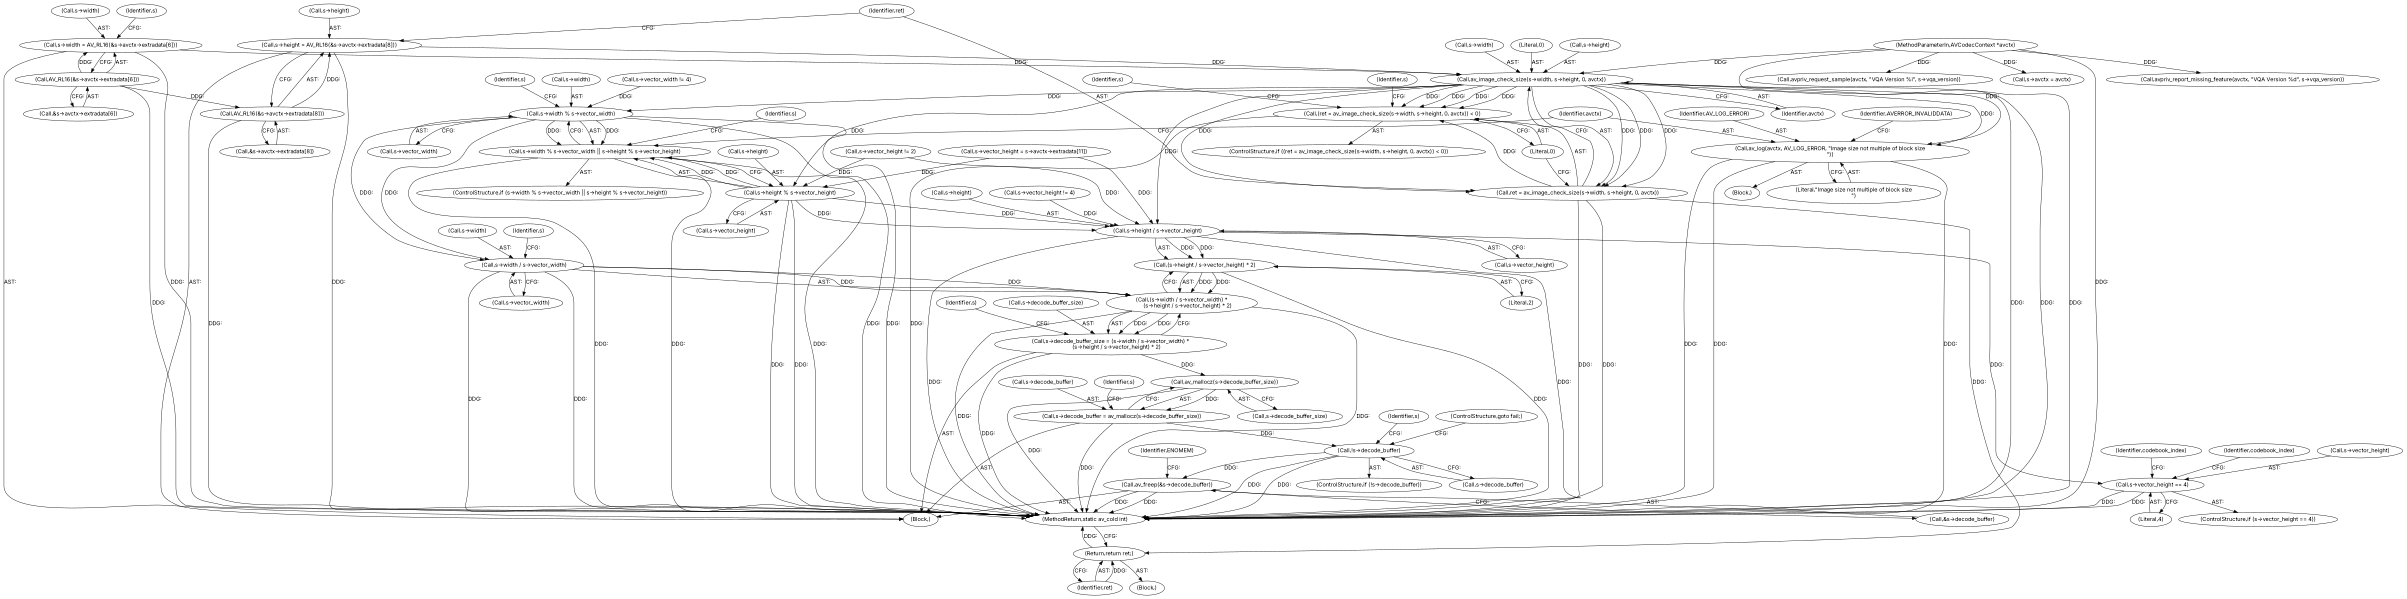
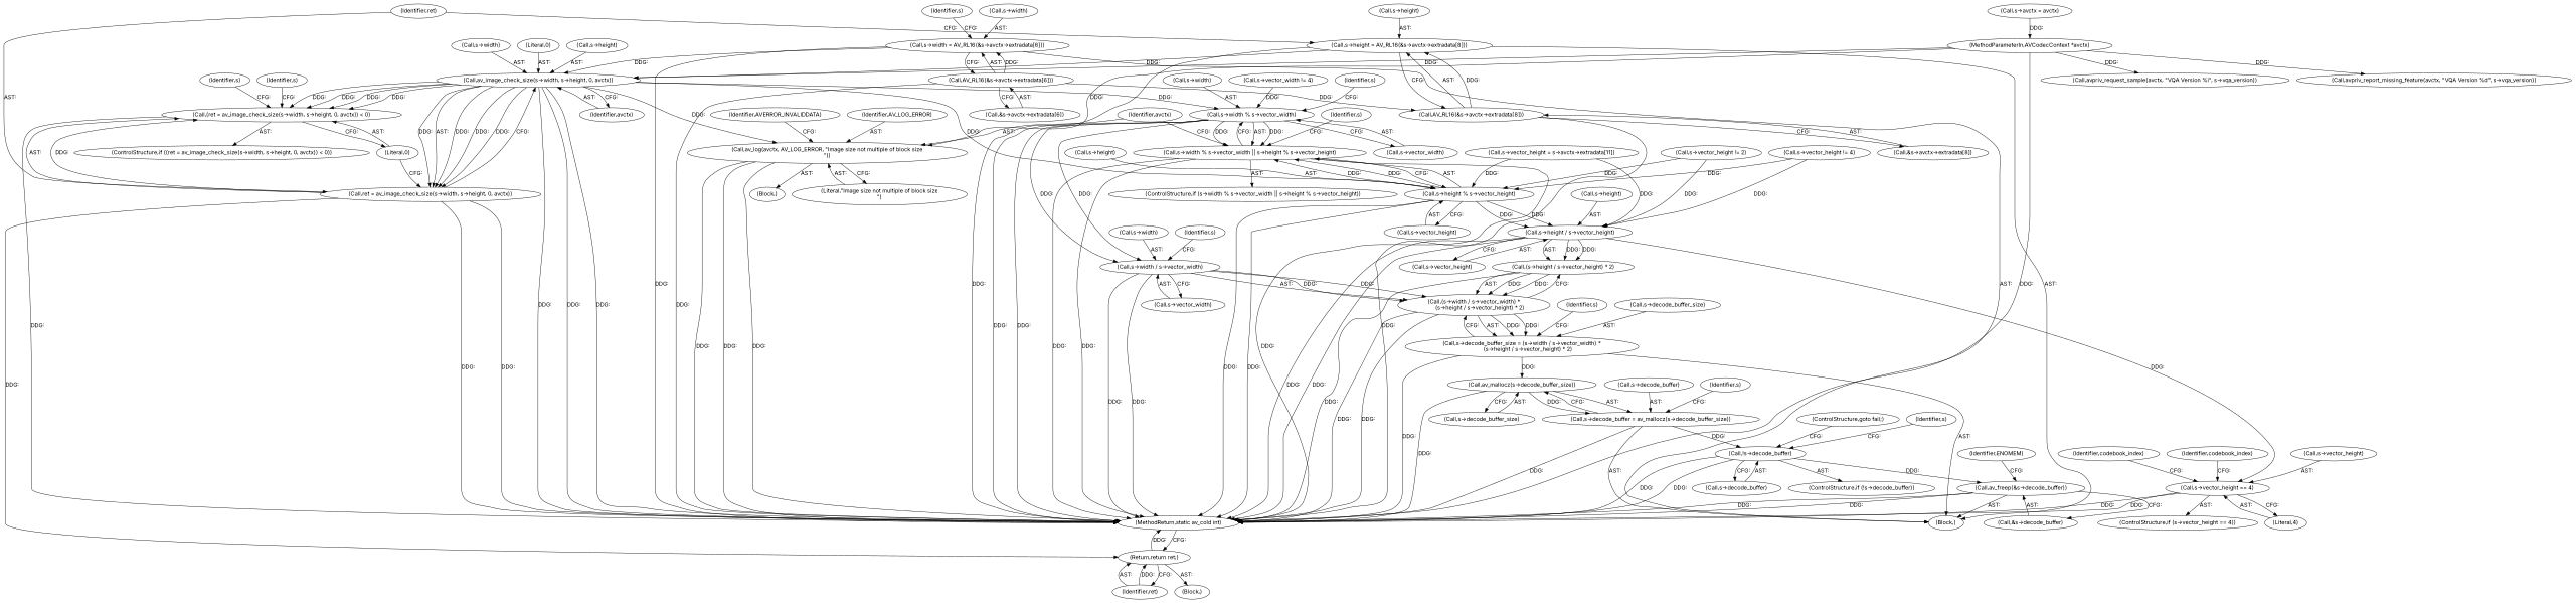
  digraph {
    fontname=Inter
    node [fontname=Inter]
    edge [fontname=Inter]
    n1 [label="(Call,av_image_check_size(s->width, s->height, 0, avctx))"]
    n2 [label="(Call,(ret = av_image_check_size(s->width, s->height, 0, avctx)) < 0)"]
    n3 [label="(Call,ret = av_image_check_size(s->width, s->height, 0, avctx))"]
    n4 [label="(Call,s->width % s->vector_width)"]
    n5 [label="(Call,s->height % s->vector_height)"]
    n6 [label="(Call,s->height / s->vector_height)"]
    n7 [label="(Call,av_log(avctx, AV_LOG_ERROR, \"Image size not multiple of block size\n\"))"]
    n8 [label="(MethodReturn,static av_cold int)"]
    n9 [label="(Identifier,avctx)"]
    n10 [label="(Literal,0)"]
    n11 [label="(ControlStructure,if ((ret = av_image_check_size(s->width, s->height, 0, avctx)) < 0))"]
    n12 [label="(Return,return ret;)"]
    n13 [label="(Call,s->width % s->vector_width || s->height % s->vector_height)"]
    n14 [label="(Call,s->width / s->vector_width)"]
    n15 [label="(Call,s->vector_width)"]
    n16 [label="(Call,s->vector_height)"]
    n17 [label="(Call,(s->height / s->vector_height) * 2)"]
    n18 [label="(Call,s->vector_height == 4)"]
    n19 [label="(Call,s->vector_height)"]
    n20 [label="(Literal,\"Image size not multiple of block size\n\")"]
    n21 [label="(Block,)"]
    n22 [label="(Call,s->width = AV_RL16(&s->avctx->extradata[6]))"]
    n23 [label="(Call,AV_RL16(&s->avctx->extradata[6]))"]
    n24 [label="(Block,)"]
    n25 [label="(Call,AV_RL16(&s->avctx->extradata[8]))"]
    n26 [label="(Call,&s->avctx->extradata[6])"]
    n27 [label="(Call,s->height = AV_RL16(&s->avctx->extradata[8]))"]
    n28 [label="(Call,&s->avctx->extradata[8])"]
    n29 [label="(MethodParameterIn,AVCodecContext *avctx)"]
    n30 [label="(Call,avpriv_request_sample(avctx, \"VQA Version %i\", s->vqa_version))"]
    n31 [label="(Call,s->avctx = avctx)"]
    n32 [label="(Call,avpriv_report_missing_feature(avctx, \"VQA Version %d\", s->vqa_version))"]
    n33 [label="(Identifier,ret)"]
    n34 [label="(Block,)"]
    n35 [label="(ControlStructure,if (s->width % s->vector_width || s->height % s->vector_height))"]
    n36 [label="(Call,(s->width / s->vector_width) *\n        (s->height / s->vector_height) * 2)"]
    n37 [label="(Call,s->vector_width)"]
    n38 [label="(Call,s->decode_buffer_size = (s->width / s->vector_width) *\n        (s->height / s->vector_height) * 2)"]
    n39 [label="(Call,av_mallocz(s->decode_buffer_size))"]
-   n40 [label="(Literal,2)"]
    n41 [label="(Call,s->decode_buffer = av_mallocz(s->decode_buffer_size))"]
    n42 [label="(Call,s->decode_buffer_size)"]
    n43 [label="(Call,!s->decode_buffer)"]
    n44 [label="(Call,av_freep(&s->decode_buffer))"]
    n45 [label="(Call,s->decode_buffer)"]
    n46 [label="(ControlStructure,if (!s->decode_buffer))"]
    n47 [label="(Call,&s->decode_buffer)"]
    n48 [label="(Literal,4)"]
    n49 [label="(ControlStructure,if (s->vector_height == 4))"]
    n50 [label="(Identifier,s)"]
    n51 [label="(Identifier,avctx)"]
    n52 [label="(Call,s->decode_buffer)"]
    n53 [label="(ControlStructure,goto fail;)"]
    n54 [label="(Call,s->vector_height = s->avctx->extradata[11])"]
    n55 [label="(Call,s->width)"]
    n56 [label="(Identifier,s)"]
    n57 [label="(Identifier,s)"]
    n58 [label="(Identifier,AV_LOG_ERROR)"]
    n59 [label="(Identifier,s)"]
    n60 [label="(Identifier,s)"]
    n61 [label="(Call,s->vector_height)"]
    n62 [label="(Identifier,codebook_index)"]
    n63 [label="(Identifier,codebook_index)"]
    n64 [label="(Call,s->width)"]
    n65 [label="(Call,s->vector_height != 2)"]
    n66 [label="(Call,s->vector_height != 4)"]
    n67 [label="(Call,s->height)"]
    n68 [label="(Call,s->width)"]
    n69 [label="(Call,s->width)"]
    n70 [label="(Identifier,ENOMEM)"]
    n71 [label="(Identifier,ret)"]
    n72 [label="(Call,s->vector_width != 4)"]
    n73 [label="(Call,s->height)"]
    n74 [label="(Call,s->decode_buffer_size)"]
    n75 [label="(Identifier,s)"]
    n76 [label="(Identifier,AVERROR_INVALIDDATA)"]
    n77 [label="(Identifier,s)"]
    n78 [label="(Call,s->height)"]
    n79 [label="(Literal,0)"]
    n80 [label="(Call,s->height)"]
    n81 [label="(Identifier,s)"]
    n82 [label="(Identifier,s)"]
    n1 -> n2 [label="DDG: "]
    n1 -> n2 [label="DDG: "]
    n1 -> n2 [label="DDG: "]
    n1 -> n2 [label="DDG: "]
    n1 -> n3 [label="AST: "]
    n1 -> n3 [label="DDG: "]
    n1 -> n3 [label="DDG: "]
    n1 -> n3 [label="DDG: "]
    n1 -> n3 [label="DDG: "]
    n1 -> n4 [label="DDG: "]
    n1 -> n5 [label="DDG: "]
-   n1 -> n6 [label="DDG: "]
    n1 -> n7 [label="DDG: "]
    n1 -> n8 [label="DDG: "]
    n1 -> n8 [label="DDG: "]
    n1 -> n8 [label="DDG: "]
    n1 -> n9 [label="CFG: "]
    n2 -> n8 [label="DDG: "]
    n2 -> n10 [label="CFG: "]
    n2 -> n11 [label="AST: "]
    n3 -> n1 [label="CFG: "]
    n3 -> n2 [label="AST: "]
    n3 -> n2 [label="DDG: "]
    n3 -> n8 [label="DDG: "]
    n3 -> n8 [label="DDG: "]
    n3 -> n12 [label="DDG: "]
    n4 -> n8 [label="DDG: "]
    n4 -> n8 [label="DDG: "]
    n4 -> n13 [label="AST: "]
    n4 -> n13 [label="DDG: "]
    n4 -> n13 [label="DDG: "]
    n4 -> n14 [label="DDG: "]
    n4 -> n14 [label="DDG: "]
    n4 -> n15 [label="CFG: "]
    n5 -> n6 [label="DDG: "]
    n5 -> n6 [label="DDG: "]
    n5 -> n8 [label="DDG: "]
    n5 -> n8 [label="DDG: "]
    n5 -> n13 [label="AST: "]
    n5 -> n13 [label="DDG: "]
    n5 -> n13 [label="DDG: "]
    n5 -> n16 [label="CFG: "]
    n6 -> n8 [label="DDG: "]
    n6 -> n8 [label="DDG: "]
    n6 -> n17 [label="AST: "]
    n6 -> n17 [label="DDG: "]
    n6 -> n17 [label="DDG: "]
    n6 -> n18 [label="DDG: "]
    n6 -> n19 [label="CFG: "]
    n7 -> n8 [label="DDG: "]
    n7 -> n8 [label="DDG: "]
    n7 -> n8 [label="DDG: "]
    n7 -> n20 [label="CFG: "]
    n7 -> n21 [label="AST: "]
    n8 -> n12 [label="CFG: "]
    n9 -> n1 [label="AST: "]
    n10 -> n2 [label="AST: "]
    n10 -> n3 [label="CFG: "]
    n12 -> n8 [label="DDG: "]
    n12 -> n33 [label="CFG: "]
    n12 -> n34 [label="AST: "]
    n13 -> n4 [label="CFG: "]
    n13 -> n5 [label="CFG: "]
    n13 -> n8 [label="DDG: "]
    n13 -> n8 [label="DDG: "]
    n13 -> n8 [label="DDG: "]
    n13 -> n35 [label="AST: "]
    n14 -> n8 [label="DDG: "]
    n14 -> n8 [label="DDG: "]
    n14 -> n36 [label="AST: "]
    n14 -> n36 [label="DDG: "]
    n14 -> n36 [label="DDG: "]
    n14 -> n37 [label="CFG: "]
    n15 -> n4 [label="AST: "]
    n16 -> n5 [label="AST: "]
    n17 -> n8 [label="DDG: "]
    n17 -> n36 [label="AST: "]
    n17 -> n36 [label="DDG: "]
    n17 -> n36 [label="DDG: "]
-   n17 -> n40 [label="CFG: "]
    n18 -> n8 [label="DDG: "]
    n18 -> n8 [label="DDG: "]
    n18 -> n48 [label="CFG: "]
    n18 -> n49 [label="AST: "]
    n19 -> n6 [label="AST: "]
    n20 -> n7 [label="AST: "]
    n22 -> n1 [label="DDG: "]
    n22 -> n8 [label="DDG: "]
    n22 -> n23 [label="CFG: "]
    n22 -> n24 [label="AST: "]
    n23 -> n8 [label="DDG: "]
    n23 -> n22 [label="AST: "]
    n23 -> n22 [label="DDG: "]
    n23 -> n25 [label="DDG: "]
    n23 -> n26 [label="CFG: "]
    n25 -> n8 [label="DDG: "]
    n25 -> n27 [label="AST: "]
    n25 -> n27 [label="DDG: "]
    n25 -> n28 [label="CFG: "]
    n26 -> n23 [label="AST: "]
    n27 -> n1 [label="DDG: "]
    n27 -> n8 [label="DDG: "]
    n27 -> n24 [label="AST: "]
    n27 -> n25 [label="CFG: "]
    n28 -> n25 [label="AST: "]
    n29 -> n1 [label="DDG: "]
    n29 -> n7 [label="DDG: "]
    n29 -> n8 [label="DDG: "]
    n29 -> n30 [label="DDG: "]
-   n29 -> n31 [label="DDG: "]
+   n31 -> n29 [label="DDG: "]
    n29 -> n32 [label="DDG: "]
    n33 -> n12 [label="AST: "]
    n33 -> n12 [label="DDG: "]
    n36 -> n8 [label="DDG: "]
    n36 -> n8 [label="DDG: "]
    n36 -> n17 [label="CFG: "]
    n36 -> n38 [label="AST: "]
    n36 -> n38 [label="DDG: "]
    n36 -> n38 [label="DDG: "]
    n37 -> n14 [label="AST: "]
    n38 -> n8 [label="DDG: "]
    n38 -> n24 [label="AST: "]
    n38 -> n36 [label="CFG: "]
    n38 -> n39 [label="DDG: "]
    n39 -> n8 [label="DDG: "]
    n39 -> n41 [label="AST: "]
    n39 -> n41 [label="DDG: "]
    n39 -> n42 [label="CFG: "]
-   n40 -> n17 [label="AST: "]
    n41 -> n8 [label="DDG: "]
    n41 -> n24 [label="AST: "]
    n41 -> n39 [label="CFG: "]
    n41 -> n43 [label="DDG: "]
    n42 -> n39 [label="AST: "]
    n43 -> n8 [label="DDG: "]
    n43 -> n8 [label="DDG: "]
    n43 -> n44 [label="DDG: "]
    n43 -> n45 [label="CFG: "]
    n43 -> n46 [label="AST: "]
    n44 -> n8 [label="DDG: "]
    n44 -> n8 [label="DDG: "]
    n44 -> n24 [label="AST: "]
    n44 -> n47 [label="CFG: "]
    n45 -> n43 [label="AST: "]
    n47 -> n44 [label="AST: "]
    n48 -> n18 [label="AST: "]
    n50 -> n38 [label="CFG: "]
    n51 -> n7 [label="AST: "]
    n51 -> n13 [label="CFG: "]
    n52 -> n41 [label="AST: "]
    n53 -> n43 [label="CFG: "]
    n54 -> n5 [label="DDG: "]
    n54 -> n6 [label="DDG: "]
    n55 -> n14 [label="AST: "]
    n56 -> n14 [label="CFG: "]
    n57 -> n13 [label="CFG: "]
    n58 -> n7 [label="AST: "]
    n59 -> n22 [label="CFG: "]
    n60 -> n2 [label="CFG: "]
    n61 -> n18 [label="AST: "]
    n62 -> n18 [label="CFG: "]
    n63 -> n18 [label="CFG: "]
    n64 -> n4 [label="AST: "]
    n65 -> n5 [label="DDG: "]
    n65 -> n6 [label="DDG: "]
+   n66 -> n5 [label="DDG: "]
    n66 -> n6 [label="DDG: "]
    n67 -> n1 [label="AST: "]
    n68 -> n1 [label="AST: "]
    n69 -> n22 [label="AST: "]
    n70 -> n44 [label="CFG: "]
    n71 -> n3 [label="AST: "]
    n71 -> n27 [label="CFG: "]
    n72 -> n4 [label="DDG: "]
    n73 -> n6 [label="AST: "]
    n74 -> n38 [label="AST: "]
    n75 -> n2 [label="CFG: "]
    n76 -> n7 [label="CFG: "]
    n77 -> n4 [label="CFG: "]
    n78 -> n5 [label="AST: "]
    n79 -> n1 [label="AST: "]
    n80 -> n27 [label="AST: "]
    n81 -> n41 [label="CFG: "]
    n82 -> n43 [label="CFG: "]
  }
